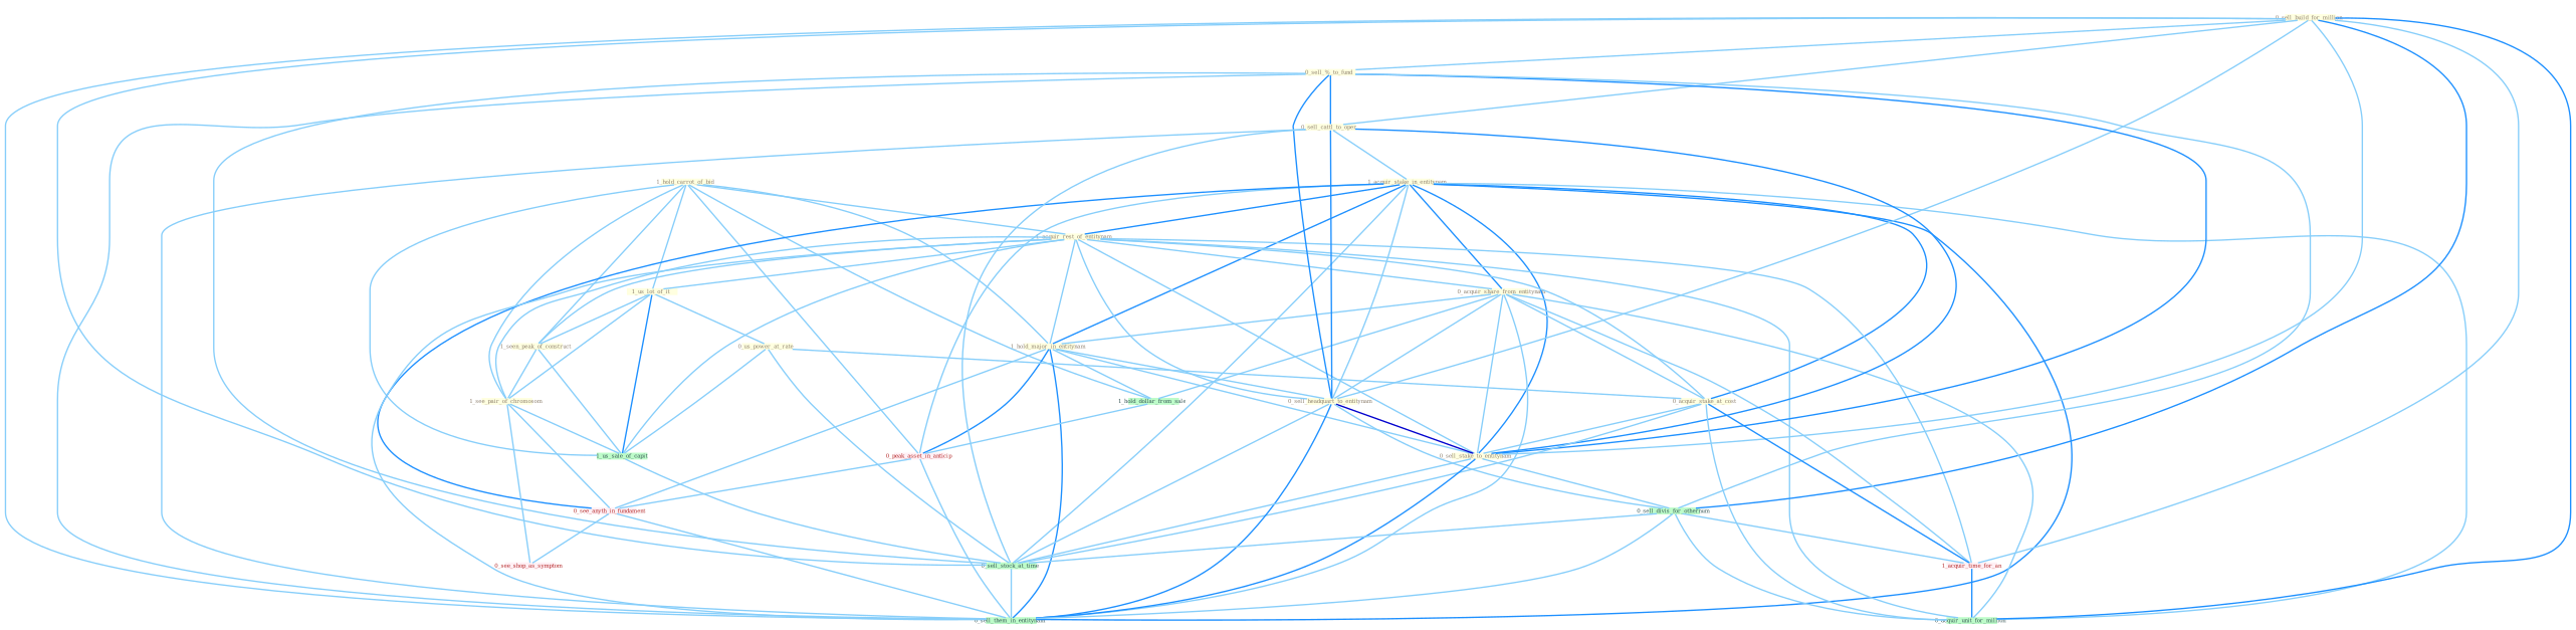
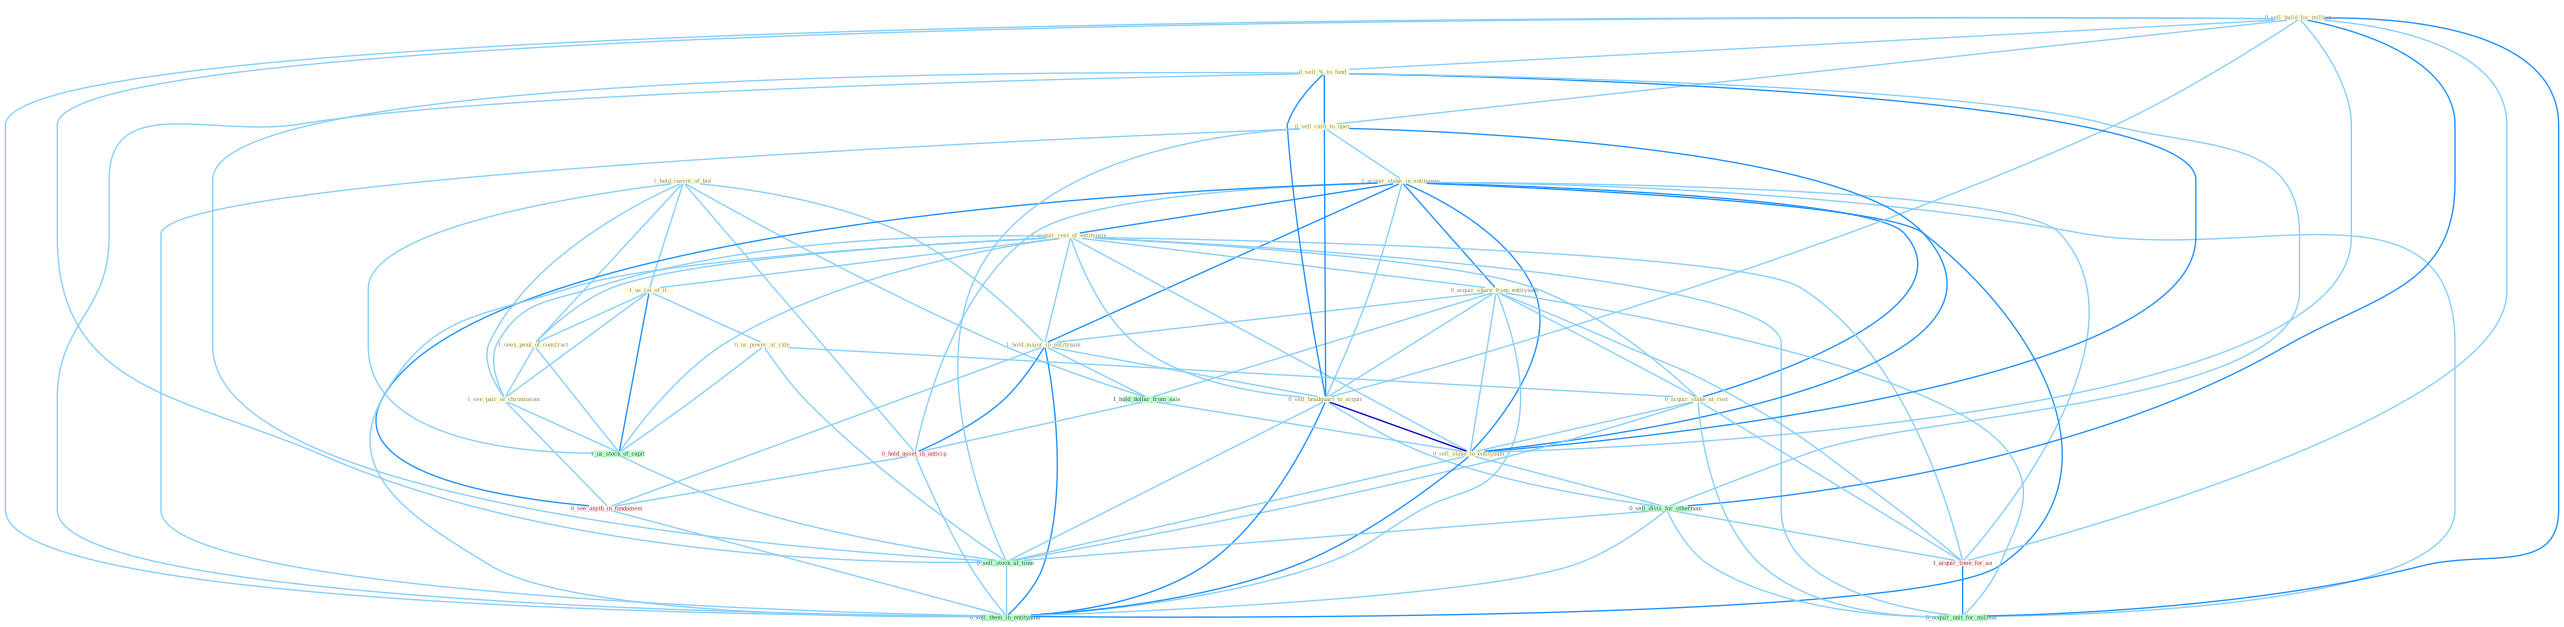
  graph {
    node [color="#ffffe0" fixedsize=true fontcolor="#8b7d6b" fontsize=4 shape=polygon style=filled]
    edge [color="#87cefa" w=1]
    "1_hold_carrot_of_bid " [height=.06 width=.5]
    "1_acquir_stake_in_entitynam " [height=.06 width=.5]
    "1_acquir_rest_of_entitynam " [height=.06 width=.5]
    "0_sell_build_for_million " [height=.06 width=.5]
    "1_us_lot_of_it " [height=.06 width=.5]
    "0_acquir_share_from_entitynam " [height=.06 width=.5]
    "0_sell_%_to_fund " [height=.06 width=.5]
    "1_hold_major_in_entitynam " [height=.06 width=.5]
    "0_sell_cattl_to_oper " [height=.06 width=.5]
    "0_us_power_at_rate " [height=.06 width=.5]
    "0_acquir_stake_at_cost " [height=.06 width=.5]
    "1_seen_peak_of_construct " [height=.06 width=.5]
-   "0_sell_headquart_to_entitynam " [height=.06 width=.5]
+   "0_sell_headquart_to_entitynam " [height=.06 width=.5 label="0_sell_headquart_to_acquir"]
    "0_sell_stake_to_entitynam " [height=.06 width=.5]
    "1_see_pair_of_chromosom " [height=.06 width=.5]
    n16 [color="#fff0f5" fontcolor="#b22222" height=.06 label="1_acquir_time_for_an" width=.5]
-   "0_hold_asset_in_anticip " [color="#fff0f5" fontcolor="#b22222" height=.06 width=.5 label="0_peak_asset_in_anticip"]
+   "0_hold_asset_in_anticip " [color="#fff0f5" fontcolor="#b22222" height=.06 width=.5]
    "0_see_anyth_in_fundament " [color="#fff0f5" fontcolor="#b22222" height=.06 width=.5]
-   "0_see_shop_as_symptom " [color="#fff0f5" fontcolor="#b22222" height=.06 width=.5]
-   "1_us_stock_of_capit " [color="#BDFCC9" fontcolor="#2f4f4f" height=.06 width=.5 label="1_us_sale_of_capit"]
+   "1_us_stock_of_capit " [color="#BDFCC9" fontcolor="#2f4f4f" height=.06 width=.5]
    "1_hold_dollar_from_sale " [color="#BDFCC9" fontcolor="#2f4f4f" height=.06 width=.5]
    "0_acquir_unit_for_million " [color="#BDFCC9" fontcolor="#2f4f4f" height=.06 width=.5]
    "0_sell_them_in_entitynam " [color="#BDFCC9" fontcolor="#2f4f4f" height=.06 width=.5]
    "0_sell_divis_for_othernum " [color="#BDFCC9" fontcolor="#2f4f4f" height=.06 width=.5]
    "0_sell_stock_at_time " [color="#BDFCC9" fontcolor="#2f4f4f" height=.06 width=.5]
    subgraph sub_1 {
      "1_hold_carrot_of_bid "
      "1_acquir_stake_in_entitynam "
      "1_acquir_rest_of_entitynam "
      "0_sell_build_for_million "
      "1_us_lot_of_it "
      "0_acquir_share_from_entitynam "
      "0_sell_%_to_fund "
      "1_hold_major_in_entitynam "
      "0_sell_cattl_to_oper "
      "0_us_power_at_rate "
      "0_acquir_stake_at_cost "
      "1_seen_peak_of_construct "
      "0_sell_headquart_to_entitynam "
      "0_sell_stake_to_entitynam "
      "1_see_pair_of_chromosom "
    }
    subgraph sub_2 {
      n16
      "0_hold_asset_in_anticip "
      "0_see_anyth_in_fundament "
-     "0_see_shop_as_symptom "
    }
-   "1_hold_carrot_of_bid " -- "1_acquir_rest_of_entitynam "
    "1_hold_carrot_of_bid " -- "1_us_lot_of_it "
    "1_hold_carrot_of_bid " -- "1_hold_major_in_entitynam "
    "1_hold_carrot_of_bid " -- "1_seen_peak_of_construct "
    "1_hold_carrot_of_bid " -- "1_see_pair_of_chromosom "
    "1_hold_carrot_of_bid " -- "0_hold_asset_in_anticip "
    "1_hold_carrot_of_bid " -- "1_us_stock_of_capit "
    "1_hold_carrot_of_bid " -- "1_hold_dollar_from_sale "
    "1_acquir_stake_in_entitynam " -- "1_acquir_rest_of_entitynam " [color="#1e90ff" w=2]
    "1_acquir_stake_in_entitynam " -- "0_acquir_share_from_entitynam " [color="#1e90ff" w=2]
    "1_acquir_stake_in_entitynam " -- "1_hold_major_in_entitynam " [color="#1e90ff" w=2]
    "1_acquir_stake_in_entitynam " -- "0_acquir_stake_at_cost " [color="#1e90ff" w=2]
    "1_acquir_stake_in_entitynam " -- "0_sell_headquart_to_entitynam "
    "1_acquir_stake_in_entitynam " -- "0_sell_stake_to_entitynam " [color="#1e90ff" w=2]
-   "1_acquir_stake_in_entitynam " -- "0_sell_stock_at_time "
+   "1_acquir_stake_in_entitynam " -- n16
    "1_acquir_stake_in_entitynam " -- "0_hold_asset_in_anticip "
    "1_acquir_stake_in_entitynam " -- "0_see_anyth_in_fundament " [color="#1e90ff"]
    "1_acquir_stake_in_entitynam " -- "0_acquir_unit_for_million "
    "1_acquir_stake_in_entitynam " -- "0_sell_them_in_entitynam " [color="#1e90ff" w=2]
    "1_acquir_rest_of_entitynam " -- "1_us_lot_of_it "
    "1_acquir_rest_of_entitynam " -- "0_acquir_share_from_entitynam " [w=2]
    "1_acquir_rest_of_entitynam " -- "1_hold_major_in_entitynam "
    "1_acquir_rest_of_entitynam " -- "0_acquir_stake_at_cost "
    "1_acquir_rest_of_entitynam " -- "1_seen_peak_of_construct "
    "1_acquir_rest_of_entitynam " -- "0_sell_headquart_to_entitynam "
    "1_acquir_rest_of_entitynam " -- "0_sell_stake_to_entitynam "
    "1_acquir_rest_of_entitynam " -- "1_see_pair_of_chromosom "
    "1_acquir_rest_of_entitynam " -- n16
    "1_acquir_rest_of_entitynam " -- "1_us_stock_of_capit "
    "1_acquir_rest_of_entitynam " -- "0_acquir_unit_for_million "
    "1_acquir_rest_of_entitynam " -- "0_sell_them_in_entitynam "
    "0_sell_build_for_million " -- "0_sell_%_to_fund "
    "0_sell_build_for_million " -- "0_sell_cattl_to_oper "
    "0_sell_build_for_million " -- "0_sell_headquart_to_entitynam "
    "0_sell_build_for_million " -- "0_sell_stake_to_entitynam "
    "0_sell_build_for_million " -- n16
    "0_sell_build_for_million " -- "0_acquir_unit_for_million " [color="#1e90ff" w=2]
    "0_sell_build_for_million " -- "0_sell_them_in_entitynam "
    "0_sell_build_for_million " -- "0_sell_divis_for_othernum " [color="#1e90ff" w=2]
    "0_sell_build_for_million " -- "0_sell_stock_at_time "
    "1_us_lot_of_it " -- "0_us_power_at_rate "
    "1_us_lot_of_it " -- "1_seen_peak_of_construct "
    "1_us_lot_of_it " -- "1_see_pair_of_chromosom "
    "1_us_lot_of_it " -- "1_us_stock_of_capit " [color="#1e90ff" w=2]
    "0_acquir_share_from_entitynam " -- "1_hold_major_in_entitynam "
    "0_acquir_share_from_entitynam " -- "0_acquir_stake_at_cost "
    "0_acquir_share_from_entitynam " -- "0_sell_headquart_to_entitynam "
    "0_acquir_share_from_entitynam " -- "0_sell_stake_to_entitynam "
    "0_acquir_share_from_entitynam " -- n16
    "0_acquir_share_from_entitynam " -- "1_hold_dollar_from_sale "
    "0_acquir_share_from_entitynam " -- "0_acquir_unit_for_million "
    "0_acquir_share_from_entitynam " -- "0_sell_them_in_entitynam "
    "0_sell_%_to_fund " -- "0_sell_cattl_to_oper " [color="#1e90ff" w=2]
    "0_sell_%_to_fund " -- "0_sell_headquart_to_entitynam " [color="#1e90ff" w=2]
    "0_sell_%_to_fund " -- "0_sell_stake_to_entitynam " [color="#1e90ff" w=2]
    "0_sell_%_to_fund " -- "0_sell_them_in_entitynam "
    "0_sell_%_to_fund " -- "0_sell_divis_for_othernum "
    "0_sell_%_to_fund " -- "0_sell_stock_at_time "
    "1_hold_major_in_entitynam " -- "0_sell_headquart_to_entitynam "
-   "1_hold_major_in_entitynam " -- "0_sell_stake_to_entitynam "
+   "1_hold_dollar_from_sale " -- "0_sell_stake_to_entitynam "
    "1_hold_major_in_entitynam " -- "0_hold_asset_in_anticip " [color="#1e90ff" w=2]
    "1_hold_major_in_entitynam " -- "0_see_anyth_in_fundament "
    "1_hold_major_in_entitynam " -- "1_hold_dollar_from_sale "
    "1_hold_major_in_entitynam " -- "0_sell_them_in_entitynam " [color="#1e90ff" w=2]
    "0_sell_cattl_to_oper " -- "1_acquir_stake_in_entitynam "
    "0_sell_cattl_to_oper " -- "0_sell_headquart_to_entitynam " [color="#1e90ff" w=2]
    "0_sell_cattl_to_oper " -- "0_sell_stake_to_entitynam " [color="#1e90ff" w=2]
    "0_sell_cattl_to_oper " -- "0_sell_them_in_entitynam "
    "0_sell_cattl_to_oper " -- "0_sell_stock_at_time "
    "0_us_power_at_rate " -- "0_acquir_stake_at_cost "
    "0_us_power_at_rate " -- "1_us_stock_of_capit "
    "0_us_power_at_rate " -- "0_sell_stock_at_time "
    "0_acquir_stake_at_cost " -- "0_sell_stake_to_entitynam "
-   "0_acquir_stake_at_cost " -- n16 [color="#1e90ff"]
+   "0_acquir_stake_at_cost " -- n16
    "0_acquir_stake_at_cost " -- "0_acquir_unit_for_million "
    "0_acquir_stake_at_cost " -- "0_sell_stock_at_time "
    "1_seen_peak_of_construct " -- "1_see_pair_of_chromosom "
    "1_seen_peak_of_construct " -- "1_us_stock_of_capit "
    "0_sell_headquart_to_entitynam " -- "0_sell_stake_to_entitynam " [color="#0000cd" w=3]
    "0_sell_headquart_to_entitynam " -- "0_sell_them_in_entitynam " [color="#1e90ff" w=2]
    "0_sell_headquart_to_entitynam " -- "0_sell_divis_for_othernum "
    "0_sell_headquart_to_entitynam " -- "0_sell_stock_at_time "
    "0_sell_stake_to_entitynam " -- "0_sell_them_in_entitynam " [color="#1e90ff" w=2]
    "0_sell_stake_to_entitynam " -- "0_sell_divis_for_othernum "
    "0_sell_stake_to_entitynam " -- "0_sell_stock_at_time "
    "1_see_pair_of_chromosom " -- "0_see_anyth_in_fundament "
-   "1_see_pair_of_chromosom " -- "0_see_shop_as_symptom "
    "1_see_pair_of_chromosom " -- "1_us_stock_of_capit "
    n16 -- "0_acquir_unit_for_million " [color="#1e90ff" w=2]
    "0_hold_asset_in_anticip " -- "0_see_anyth_in_fundament "
    "0_hold_asset_in_anticip " -- "0_sell_them_in_entitynam "
-   "0_see_anyth_in_fundament " -- "0_see_shop_as_symptom "
    "0_see_anyth_in_fundament " -- "0_sell_them_in_entitynam "
    "1_us_stock_of_capit " -- "0_sell_stock_at_time "
    "1_hold_dollar_from_sale " -- "0_hold_asset_in_anticip "
    "0_sell_divis_for_othernum " -- n16
    "0_sell_divis_for_othernum " -- "0_acquir_unit_for_million "
    "0_sell_divis_for_othernum " -- "0_sell_them_in_entitynam "
    "0_sell_divis_for_othernum " -- "0_sell_stock_at_time "
    "0_sell_stock_at_time " -- "0_sell_them_in_entitynam "
  }
